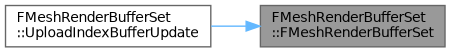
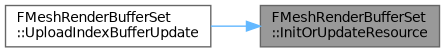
  digraph {
    rankdir=RL
    node [fontname=Helvetica fontsize=10 shape=box style=filled]
-   n1 [color=gray40 fillcolor=grey60 fontcolor=black height=0.2 label="FMeshRenderBufferSet\l::FMeshRenderBufferSet" width=0.4]
+   n1 [color=gray40 fillcolor=grey60 fontcolor=black height=0.2 label="FMeshRenderBufferSet\l::InitOrUpdateResource" width=0.4]
    n2 [color=grey40 fillcolor=white height=0.2 label="FMeshRenderBufferSet\l::UploadIndexBufferUpdate" width=0.4]
    n1 -> n2 [color=steelblue1 dir=back fontname=Helvetica fontsize=10 labelfontname=Helvetica labelfontsize=10 style=solid]
  }
